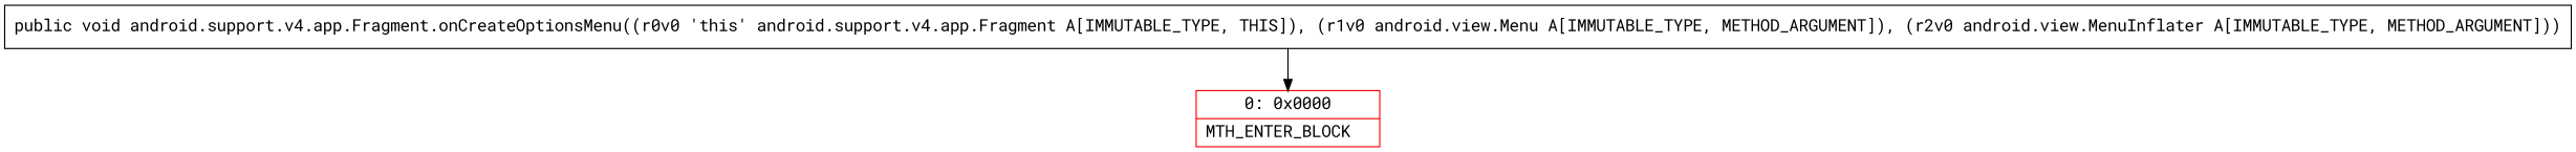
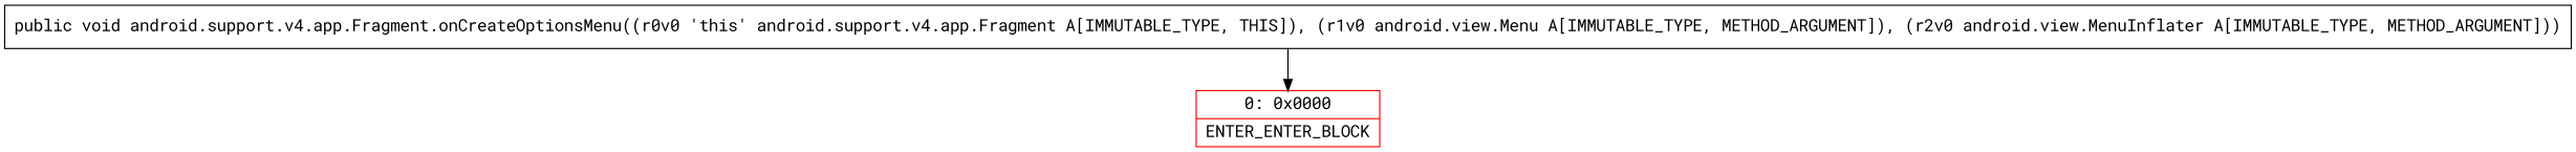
  digraph {
    fontname="Roboto Mono"
    node [shape=record fontname="Roboto Mono"]
-   n1 [color=red label="{0\:\ 0x0000|MTH_ENTER_BLOCK\l}"]
+   n1 [color=red label="{0\:\ 0x0000|ENTER_ENTER_BLOCK\l}"]
    n2 [label="{public void android.support.v4.app.Fragment.onCreateOptionsMenu((r0v0 'this' android.support.v4.app.Fragment A[IMMUTABLE_TYPE, THIS]), (r1v0 android.view.Menu A[IMMUTABLE_TYPE, METHOD_ARGUMENT]), (r2v0 android.view.MenuInflater A[IMMUTABLE_TYPE, METHOD_ARGUMENT])) }"]
    subgraph cluster_1 {
      label="R(0)"
    }
    n2 -> n1 [fontname="Roboto Mono"]
  }
